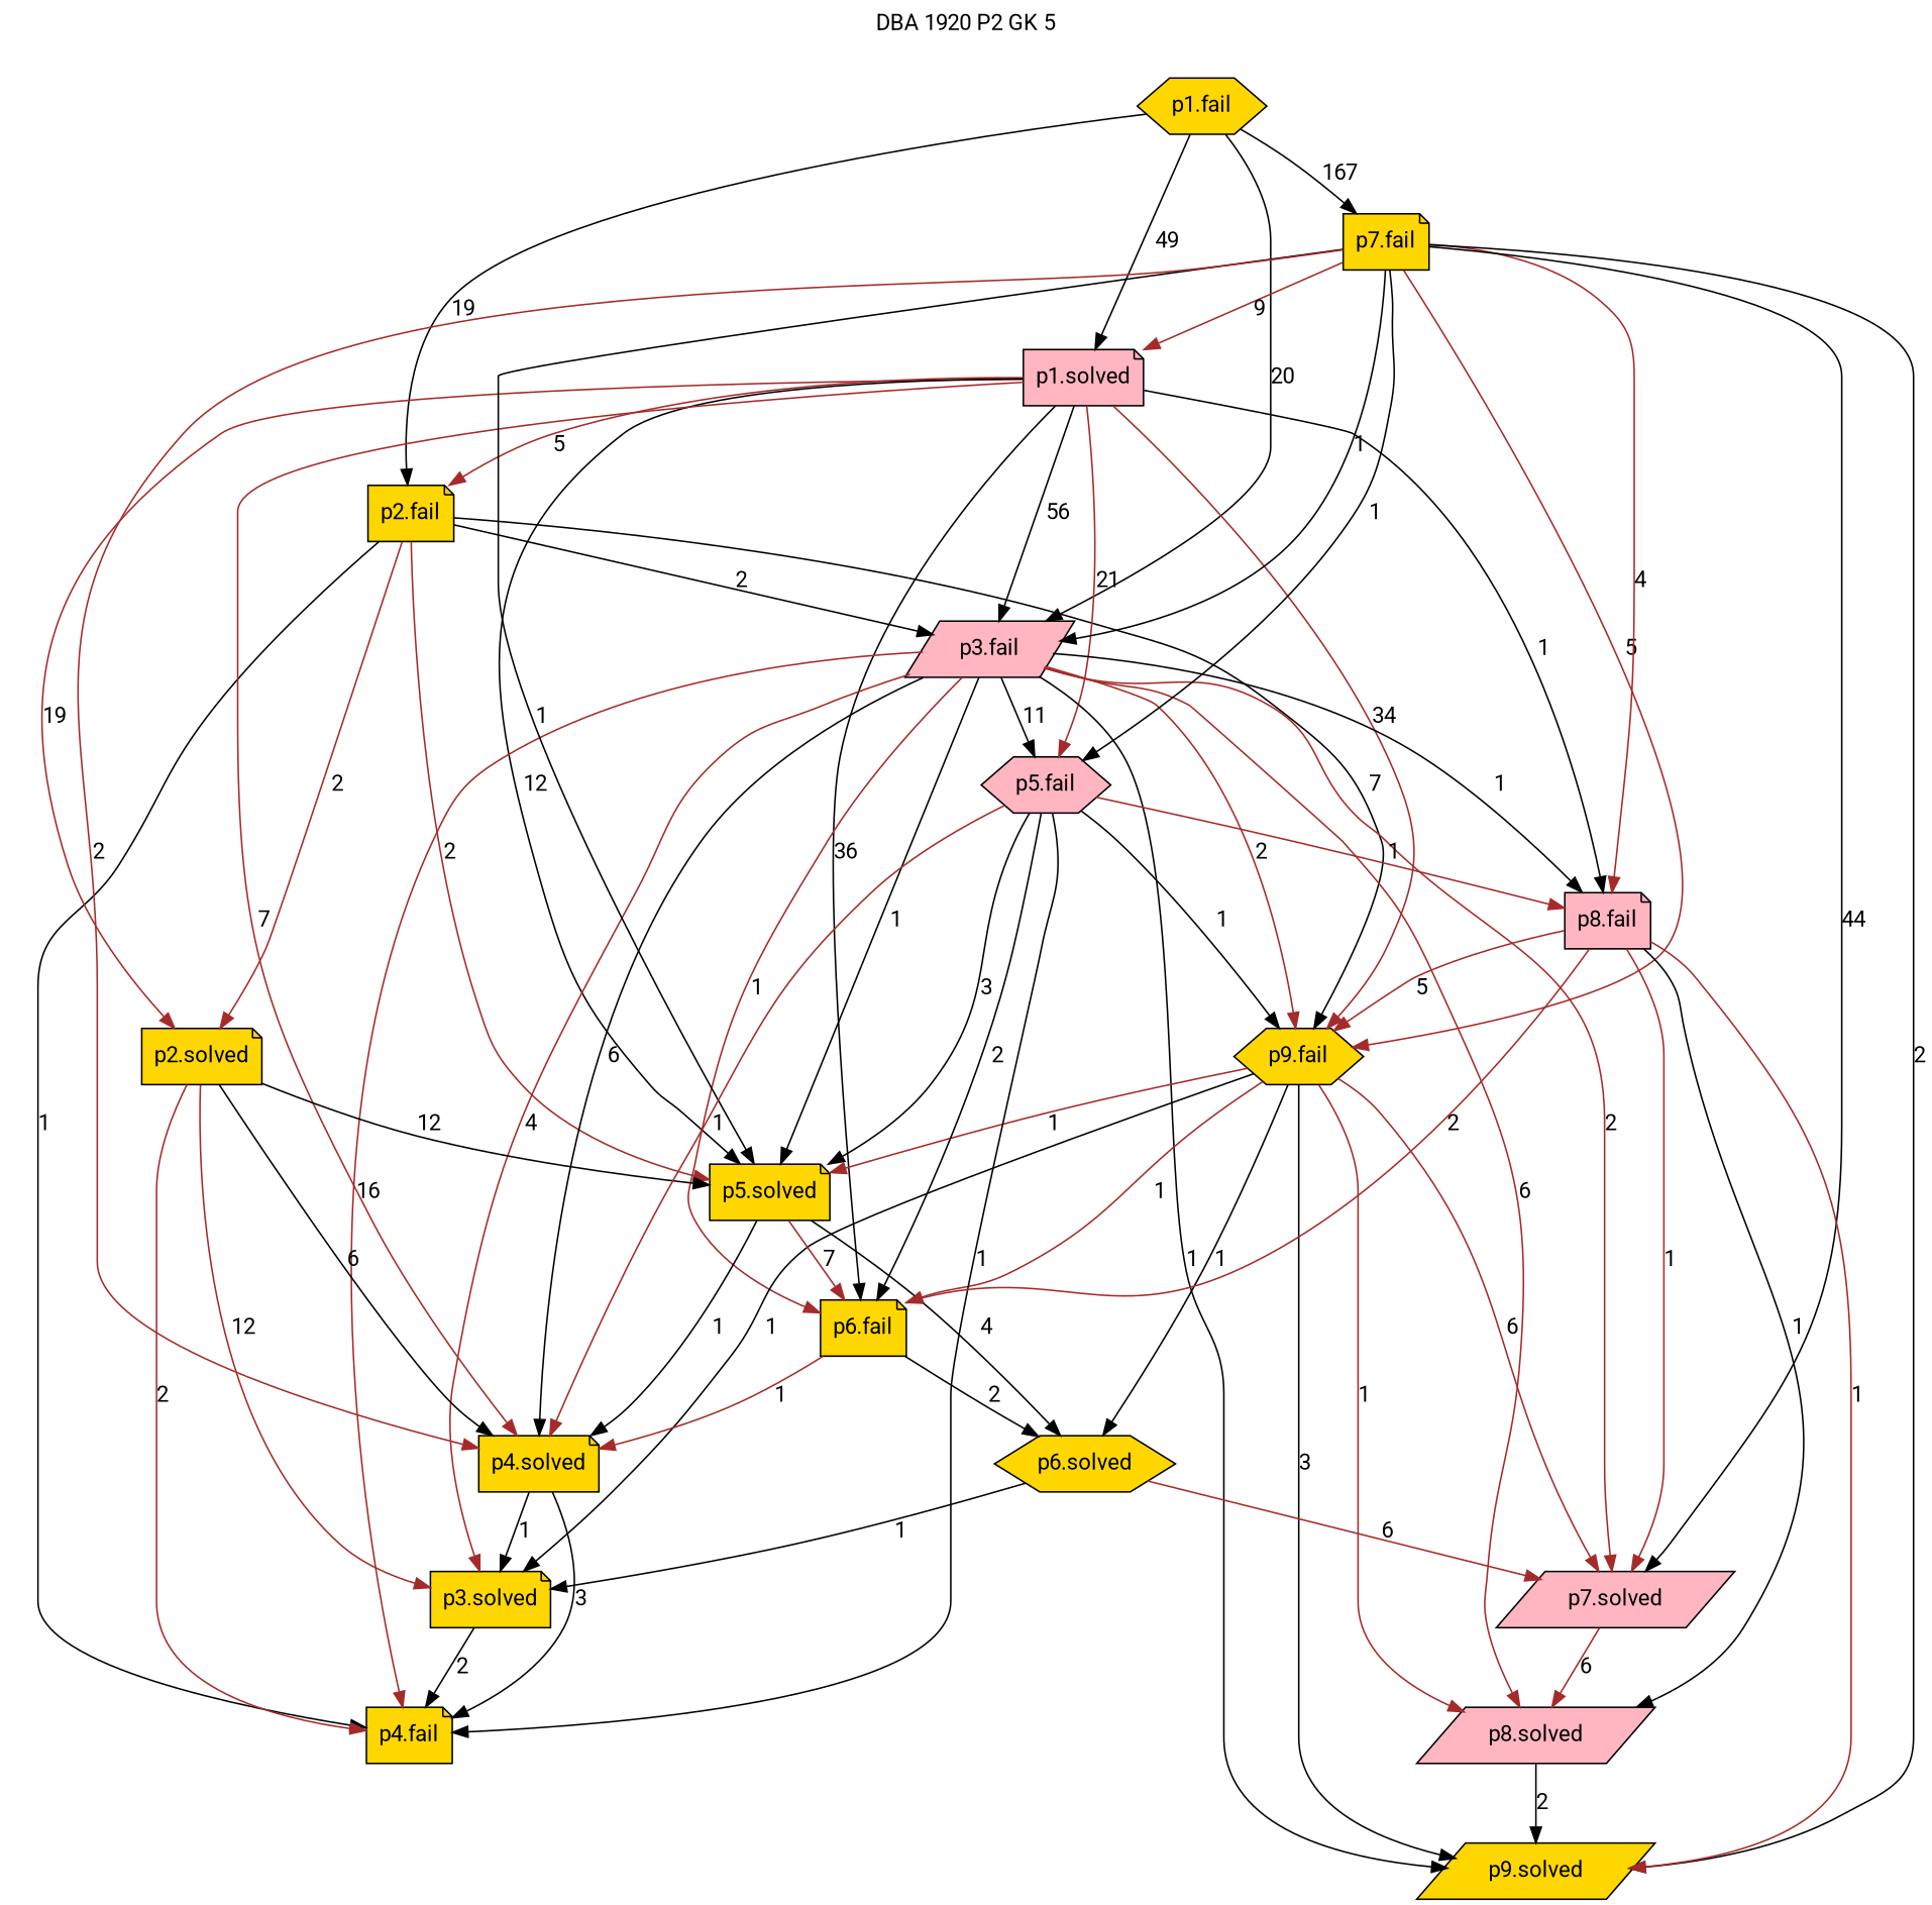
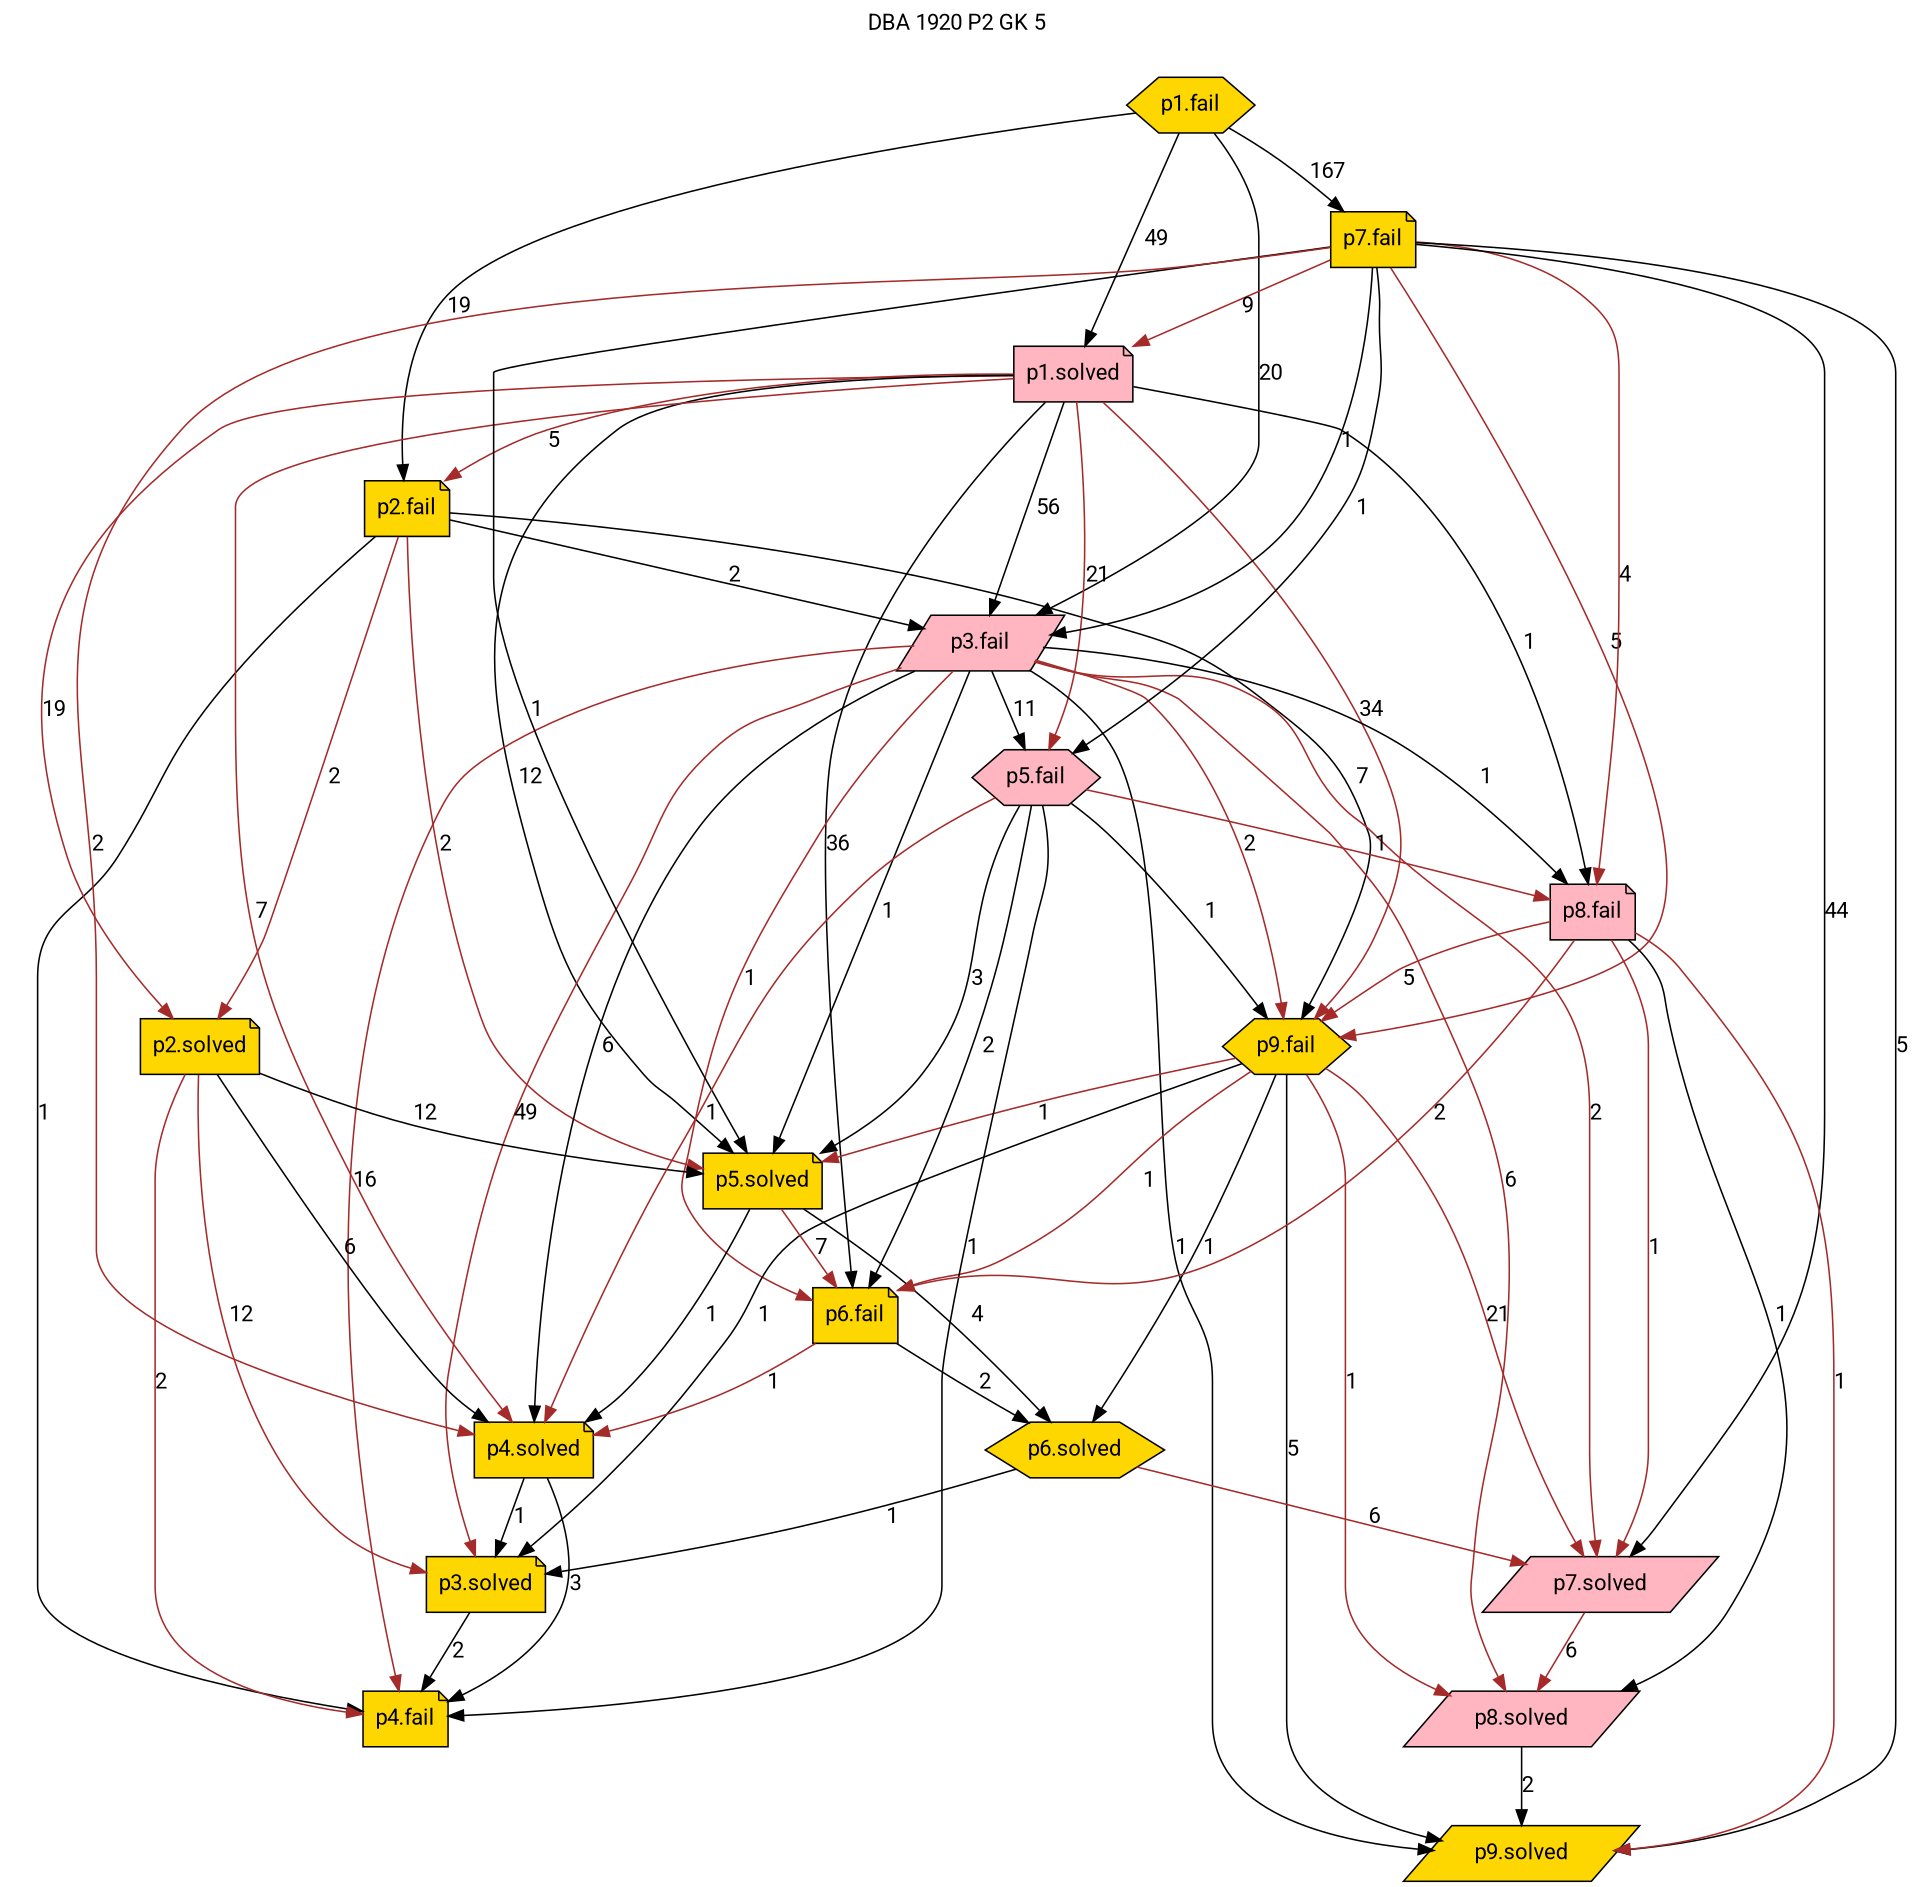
  digraph {
    fontname=Roboto
    label=" DBA 1920 P2 GK 5 "
    labelloc=tl
    rankdir=TB
    node [fillcolor=gold fontname=Roboto shape=note style=filled]
    edge [color=black fontname=Roboto]
    n1 [label="p1.fail" shape=hexagon]
    n2 [label="p2.fail"]
    n3 [fillcolor=lightpink label="p1.solved"]
    n4 [fillcolor=lightpink label="p3.fail" shape=parallelogram]
    n5 [label="p7.fail"]
    n6 [label="p2.solved"]
    n7 [label="p4.fail"]
    n8 [label="p9.fail" shape=hexagon]
    n9 [label="p5.solved"]
    n10 [fillcolor=lightpink label="p5.fail" shape=hexagon]
    n11 [label="p4.solved"]
    n12 [label="p6.fail"]
    n13 [fillcolor=lightpink label="p8.fail"]
    n14 [label="p3.solved"]
    n15 [fillcolor=lightpink label="p7.solved" shape=parallelogram]
    n16 [fillcolor=lightpink label="p8.solved" shape=parallelogram]
    n17 [label="p9.solved" shape=parallelogram]
    n18 [label="p6.solved" shape=hexagon]
    n1 -> n2 [label=19]
    n1 -> n3 [label=49]
    n1 -> n4 [label=20]
    n1 -> n5 [label=167]
    n2 -> n4 [label=2]
    n2 -> n6 [color=brown label=2]
    n2 -> n7 [label=1]
    n2 -> n8 [label=7]
    n2 -> n9 [color=brown label=2]
    n3 -> n2 [color=brown label=5]
    n3 -> n4 [label=56]
    n3 -> n6 [color=brown label=19]
    n3 -> n8 [color=brown label=34]
    n3 -> n9 [label=12]
    n3 -> n10 [color=brown label=21]
    n3 -> n11 [color=brown label=7]
    n3 -> n12 [label=36]
    n3 -> n13 [label=1]
    n4 -> n7 [color=brown label=16]
    n4 -> n8 [color=brown label=2]
    n4 -> n9 [label=1]
    n4 -> n10 [label=11]
    n4 -> n11 [label=6]
    n4 -> n12 [color=brown label=1]
    n4 -> n13 [label=1]
-   n4 -> n14 [color=brown label=4]
+   n4 -> n14 [color=brown label=49]
    n4 -> n15 [color=brown label=2]
    n4 -> n16 [color=brown label=6]
    n4 -> n17 [label=1]
    n5 -> n3 [color=brown label=9]
    n5 -> n4 [label=1]
    n5 -> n8 [color=brown label=5]
    n5 -> n9 [label=1]
    n5 -> n10 [label=1]
    n5 -> n11 [color=brown label=2]
    n5 -> n13 [color=brown label=4]
    n5 -> n15 [label=44]
-   n5 -> n17 [label=2]
+   n5 -> n17 [label=5]
    n6 -> n7 [color=brown label=2]
    n6 -> n9 [label=12]
    n6 -> n11 [label=6]
    n6 -> n14 [color=brown label=12]
    n8 -> n9 [color=brown label=1]
    n8 -> n12 [color=brown label=1]
    n8 -> n14 [label=1]
-   n8 -> n15 [color=brown label=6]
+   n8 -> n15 [color=brown label=21]
    n8 -> n16 [color=brown label=1]
-   n8 -> n17 [label=3]
+   n8 -> n17 [label=5]
    n8 -> n18 [label=1]
    n9 -> n11 [label=1]
    n9 -> n12 [color=brown label=7]
    n9 -> n18 [label=4]
    n10 -> n7 [label=1]
    n10 -> n8 [label=1]
    n10 -> n9 [label=3]
    n10 -> n11 [color=brown label=1]
    n10 -> n12 [label=2]
    n10 -> n13 [color=brown label=1]
    n11 -> n7 [label=3]
    n11 -> n14 [label=1]
    n12 -> n11 [color=brown label=1]
    n12 -> n18 [label=2]
    n13 -> n8 [color=brown label=5]
    n13 -> n12 [color=brown label=2]
    n13 -> n15 [color=brown label=1]
    n13 -> n16 [label=1]
    n13 -> n17 [color=brown label=1]
    n14 -> n7 [label=2]
    n15 -> n16 [color=brown label=6]
    n16 -> n17 [label=2]
    n18 -> n14 [label=1]
    n18 -> n15 [color=brown label=6]
  }
